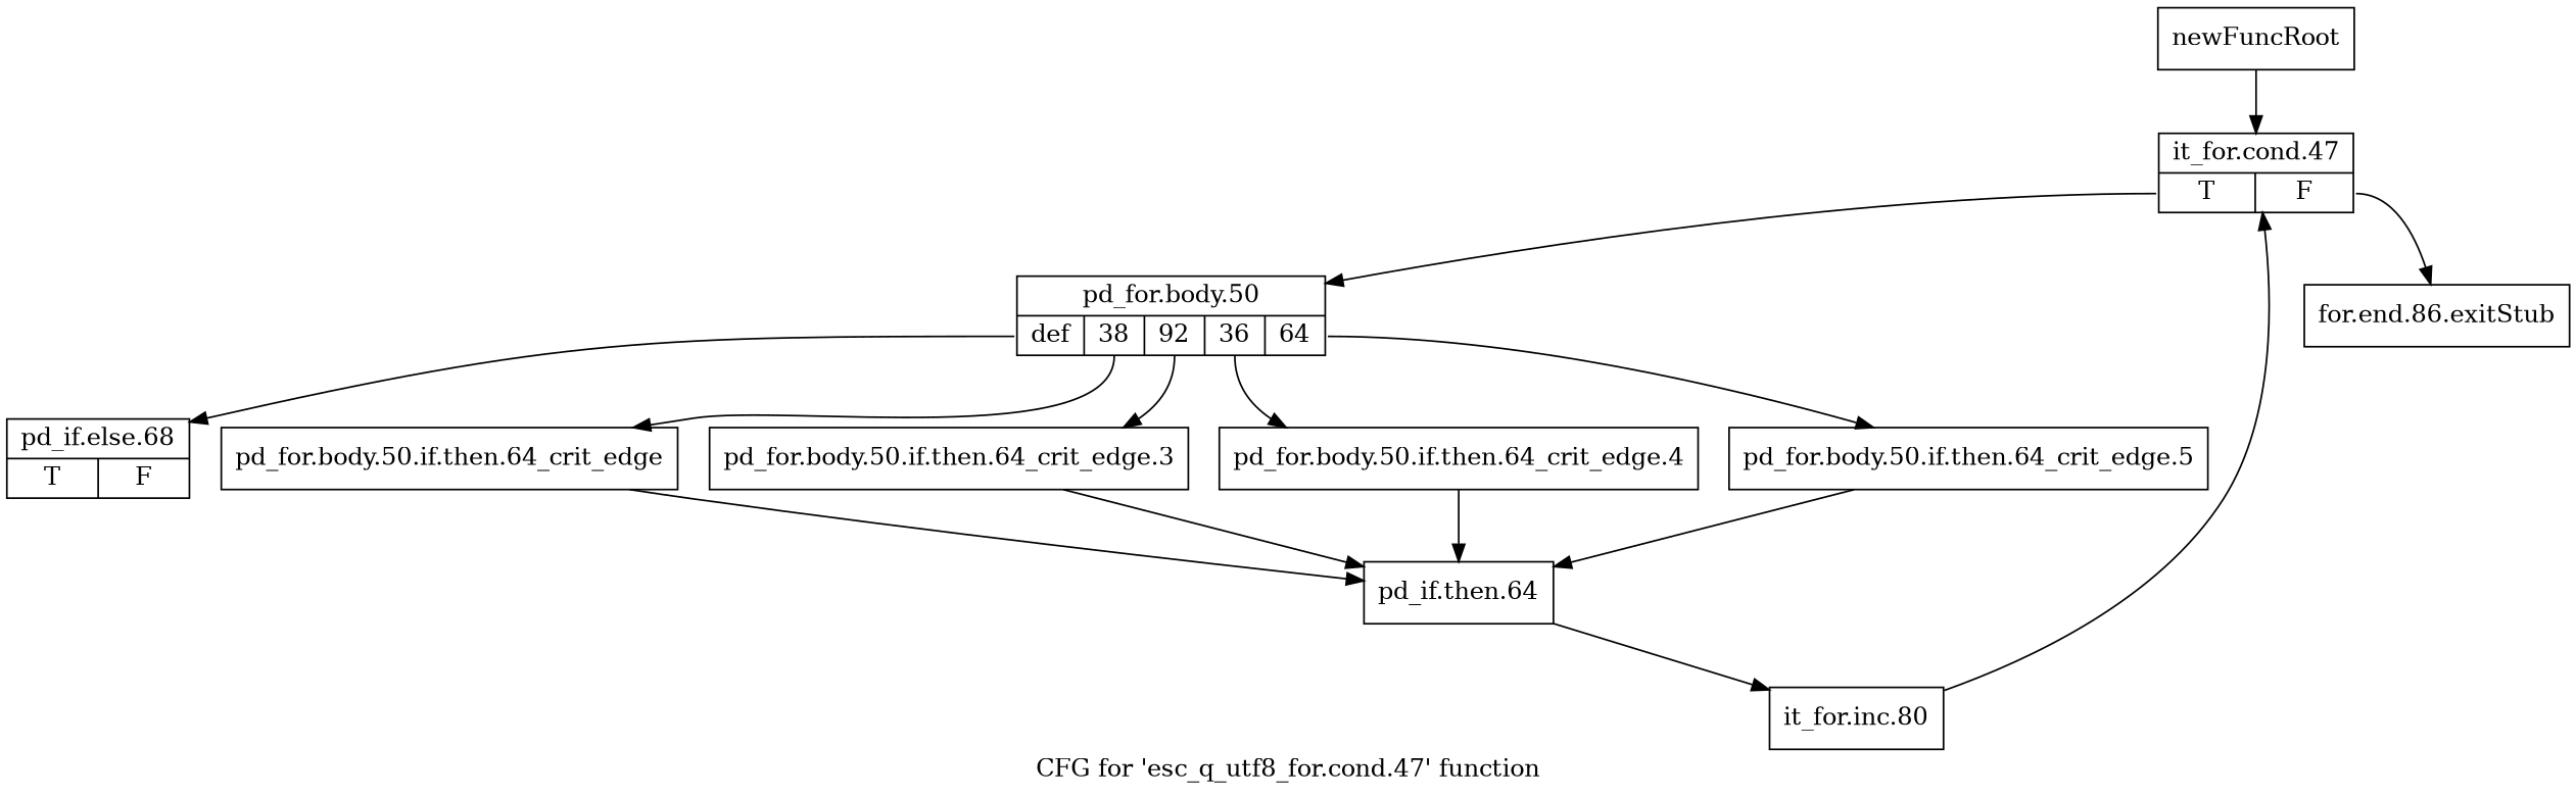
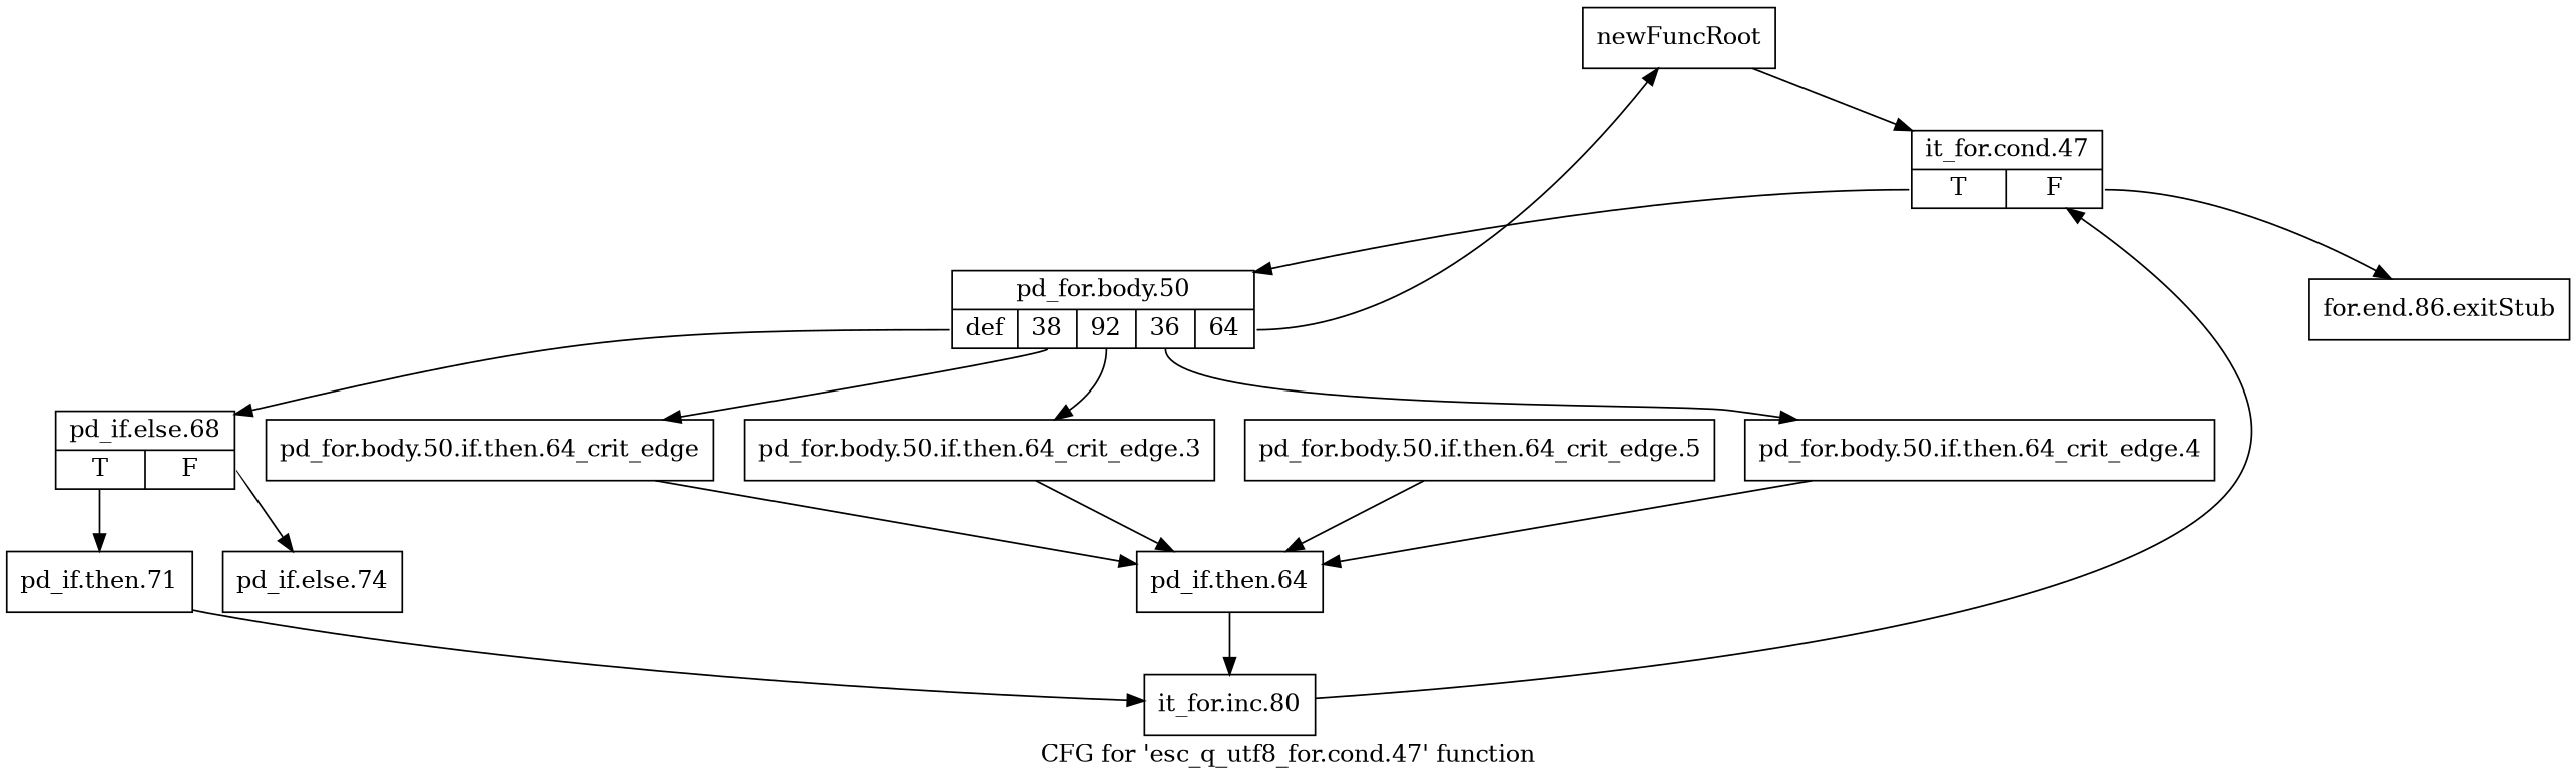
  digraph {
    label="CFG for 'esc_q_utf8_for.cond.47' function"
    node [shape=record]
    n1 [label="{newFuncRoot}"]
    n2 [label="{it_for.cond.47|{<s0>T|<s1>F}}"]
    n3 [label="{for.end.86.exitStub}"]
    n4 [label="{pd_for.body.50|{<s0>def|<s1>38|<s2>92|<s3>36|<s4>64}}"]
    n5 [label="{pd_if.else.68|{<s0>T|<s1>F}}"]
    n6 [label="{pd_for.body.50.if.then.64_crit_edge}"]
    n7 [label="{pd_for.body.50.if.then.64_crit_edge.3}"]
    n8 [label="{pd_for.body.50.if.then.64_crit_edge.4}"]
    n9 [label="{pd_for.body.50.if.then.64_crit_edge.5}"]
+   n10 [label="{pd_if.then.71}"]
+   n11 [label="{pd_if.else.74}"]
    n12 [label="{pd_if.then.64}"]
    n13 [label="{it_for.inc.80}"]
    n1 -> n2
    n2 -> n3 [tailport=s1]
    n2 -> n4 [tailport=s0]
    n4 -> n5 [tailport=s0]
    n4 -> n6 [tailport=s1]
    n4 -> n7 [tailport=s2]
    n4 -> n8 [tailport=s3]
-   n4 -> n9 [tailport=s4]
+   n4 -> n1 [tailport=s4]
+   n5 -> n10 [tailport=s0]
+   n5 -> n11 [tailport=s1]
    n6 -> n12
    n7 -> n12
    n8 -> n12
    n9 -> n12
+   n10 -> n13
    n12 -> n13
    n13 -> n2
  }
